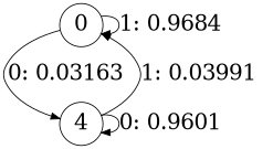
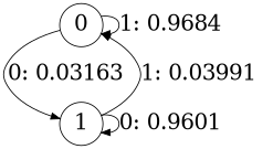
  digraph {
    node [fontsize=24 shape=circle]
    edge [fontsize=24]
    0
-   1 [label=4]
+   1
    0 -> 0 [label="1: 0.9684   "]
    0 -> 1 [label="0: 0.03163  "]
    1 -> 0 [label="1: 0.03991  "]
    1 -> 1 [label="0: 0.9601   "]
  }
